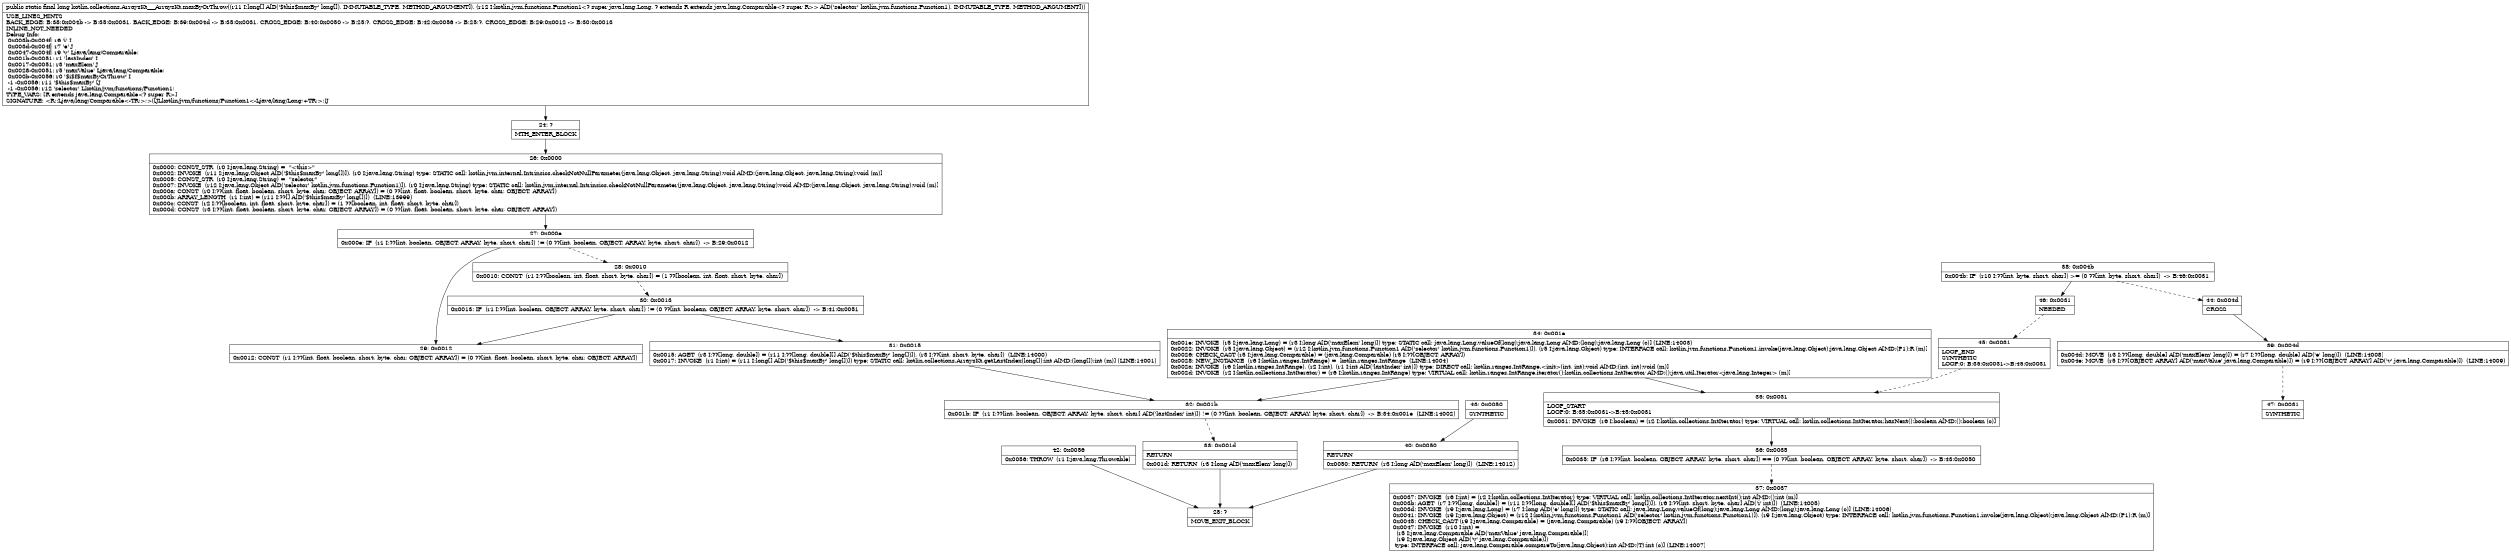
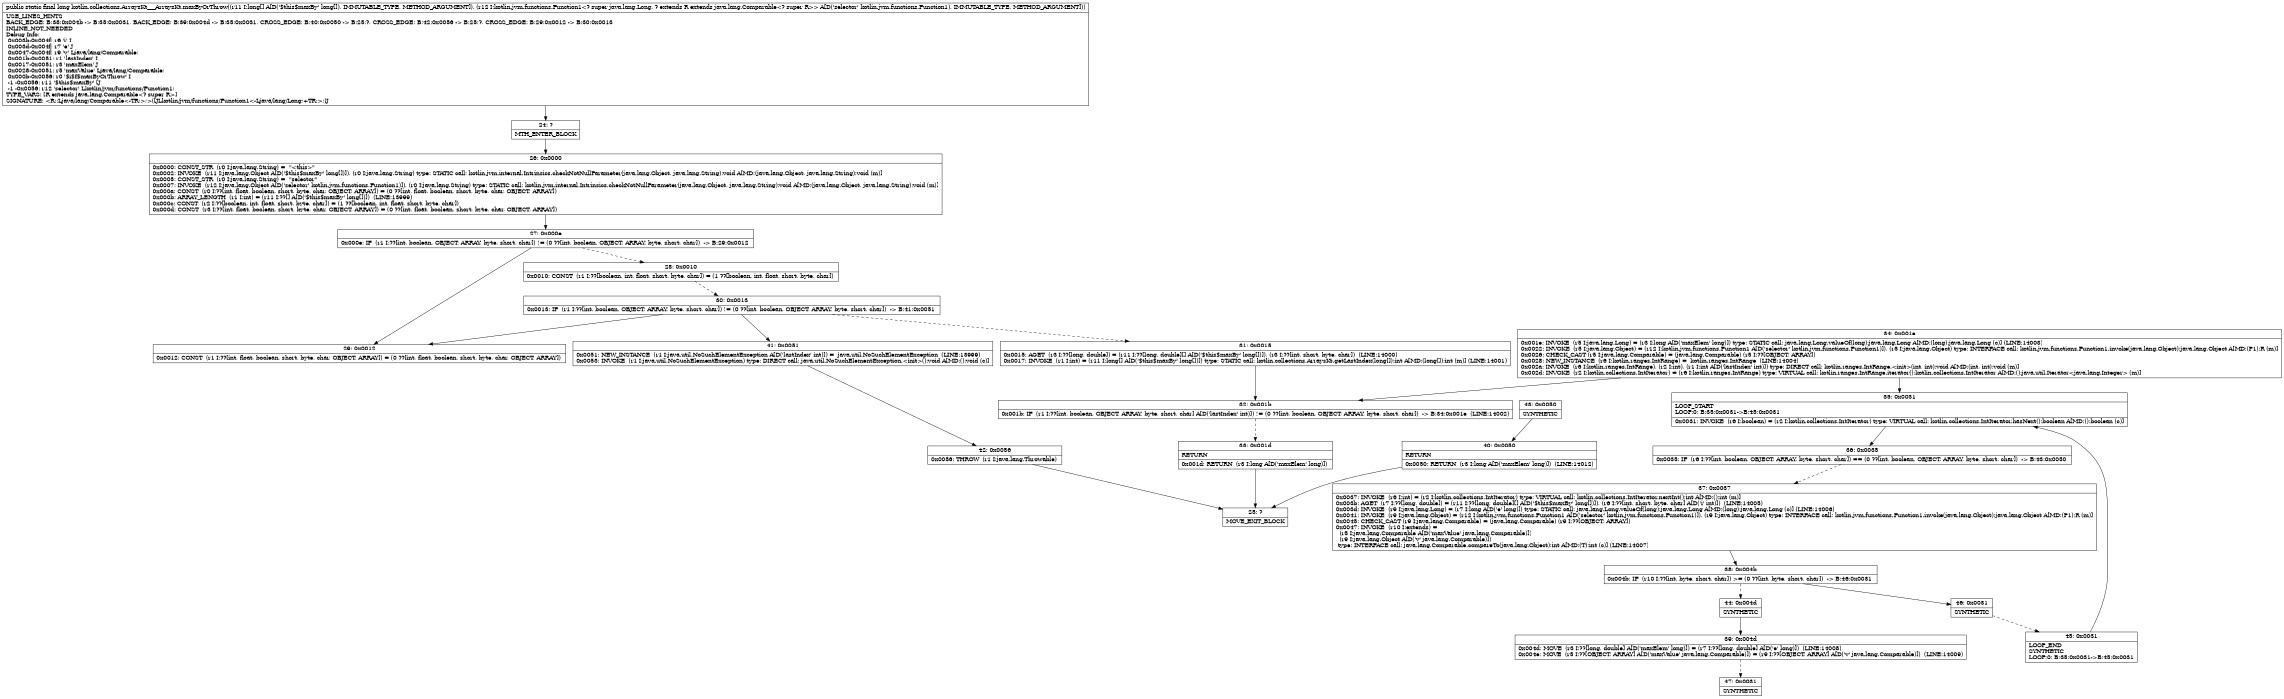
  digraph {
    node [shape=record]
    n1 [label="{24\:\ ?|MTH_ENTER_BLOCK\l}"]
    n2 [label="{26\:\ 0x0000|0x0000: CONST_STR  (r0 I:java.lang.String) =  \"\<this\>\" \l0x0002: INVOKE  (r11 I:java.lang.Object A[D('$this$maxBy' long[])]), (r0 I:java.lang.String) type: STATIC call: kotlin.jvm.internal.Intrinsics.checkNotNullParameter(java.lang.Object, java.lang.String):void A[MD:(java.lang.Object, java.lang.String):void (m)]\l0x0005: CONST_STR  (r0 I:java.lang.String) =  \"selector\" \l0x0007: INVOKE  (r12 I:java.lang.Object A[D('selector' kotlin.jvm.functions.Function1)]), (r0 I:java.lang.String) type: STATIC call: kotlin.jvm.internal.Intrinsics.checkNotNullParameter(java.lang.Object, java.lang.String):void A[MD:(java.lang.Object, java.lang.String):void (m)]\l0x000a: CONST  (r0 I:??[int, float, boolean, short, byte, char, OBJECT, ARRAY]) = (0 ??[int, float, boolean, short, byte, char, OBJECT, ARRAY]) \l0x000b: ARRAY_LENGTH  (r1 I:int) = (r11 I:??[] A[D('$this$maxBy' long[])])  (LINE:13999)\l0x000c: CONST  (r2 I:??[boolean, int, float, short, byte, char]) = (1 ??[boolean, int, float, short, byte, char]) \l0x000d: CONST  (r3 I:??[int, float, boolean, short, byte, char, OBJECT, ARRAY]) = (0 ??[int, float, boolean, short, byte, char, OBJECT, ARRAY]) \l}"]
    n3 [label="{27\:\ 0x000e|0x000e: IF  (r1 I:??[int, boolean, OBJECT, ARRAY, byte, short, char]) != (0 ??[int, boolean, OBJECT, ARRAY, byte, short, char])  \-\> B:29:0x0012 \l}"]
    n4 [label="{28\:\ 0x0010|0x0010: CONST  (r1 I:??[boolean, int, float, short, byte, char]) = (1 ??[boolean, int, float, short, byte, char]) \l}"]
    n5 [label="{29\:\ 0x0012|0x0012: CONST  (r1 I:??[int, float, boolean, short, byte, char, OBJECT, ARRAY]) = (0 ??[int, float, boolean, short, byte, char, OBJECT, ARRAY]) \l}"]
    n6 [label="{30\:\ 0x0013|0x0013: IF  (r1 I:??[int, boolean, OBJECT, ARRAY, byte, short, char]) != (0 ??[int, boolean, OBJECT, ARRAY, byte, short, char])  \-\> B:41:0x0051 \l}"]
    n7 [label="{31\:\ 0x0015|0x0015: AGET  (r3 I:??[long, double]) = (r11 I:??[long, double][] A[D('$this$maxBy' long[])]), (r3 I:??[int, short, byte, char])  (LINE:14000)\l0x0017: INVOKE  (r1 I:int) = (r11 I:long[] A[D('$this$maxBy' long[])]) type: STATIC call: kotlin.collections.ArraysKt.getLastIndex(long[]):int A[MD:(long[]):int (m)] (LINE:14001)\l}"]
+   n8 [label="{41\:\ 0x0051|0x0051: NEW_INSTANCE  (r1 I:java.util.NoSuchElementException A[D('lastIndex' int)]) =  java.util.NoSuchElementException  (LINE:13999)\l0x0053: INVOKE  (r1 I:java.util.NoSuchElementException) type: DIRECT call: java.util.NoSuchElementException.\<init\>():void A[MD:():void (c)]\l}"]
    n9 [label="{32\:\ 0x001b|0x001b: IF  (r1 I:??[int, boolean, OBJECT, ARRAY, byte, short, char] A[D('lastIndex' int)]) != (0 ??[int, boolean, OBJECT, ARRAY, byte, short, char])  \-\> B:34:0x001e  (LINE:14002)\l}"]
    n10 [label="{42\:\ 0x0056|0x0056: THROW  (r1 I:java.lang.Throwable) \l}"]
    n11 [label="{33\:\ 0x001d|RETURN\l|0x001d: RETURN  (r3 I:long A[D('maxElem' long)]) \l}"]
    n12 [label="{25\:\ ?|MOVE_EXIT_BLOCK\l}"]
    n13 [label="{34\:\ 0x001e|0x001e: INVOKE  (r5 I:java.lang.Long) = (r3 I:long A[D('maxElem' long)]) type: STATIC call: java.lang.Long.valueOf(long):java.lang.Long A[MD:(long):java.lang.Long (c)] (LINE:14003)\l0x0022: INVOKE  (r5 I:java.lang.Object) = (r12 I:kotlin.jvm.functions.Function1 A[D('selector' kotlin.jvm.functions.Function1)]), (r5 I:java.lang.Object) type: INTERFACE call: kotlin.jvm.functions.Function1.invoke(java.lang.Object):java.lang.Object A[MD:(P1):R (m)]\l0x0026: CHECK_CAST (r5 I:java.lang.Comparable) = (java.lang.Comparable) (r5 I:??[OBJECT, ARRAY]) \l0x0028: NEW_INSTANCE  (r6 I:kotlin.ranges.IntRange) =  kotlin.ranges.IntRange  (LINE:14004)\l0x002a: INVOKE  (r6 I:kotlin.ranges.IntRange), (r2 I:int), (r1 I:int A[D('lastIndex' int)]) type: DIRECT call: kotlin.ranges.IntRange.\<init\>(int, int):void A[MD:(int, int):void (m)]\l0x002d: INVOKE  (r2 I:kotlin.collections.IntIterator) = (r6 I:kotlin.ranges.IntRange) type: VIRTUAL call: kotlin.ranges.IntRange.iterator():kotlin.collections.IntIterator A[MD:():java.util.Iterator\<java.lang.Integer\> (m)]\l}"]
    n14 [label="{35\:\ 0x0031|LOOP_START\lLOOP:0: B:35:0x0031\-\>B:45:0x0031\l|0x0031: INVOKE  (r6 I:boolean) = (r2 I:kotlin.collections.IntIterator) type: VIRTUAL call: kotlin.collections.IntIterator.hasNext():boolean A[MD:():boolean (c)]\l}"]
    n15 [label="{36\:\ 0x0035|0x0035: IF  (r6 I:??[int, boolean, OBJECT, ARRAY, byte, short, char]) == (0 ??[int, boolean, OBJECT, ARRAY, byte, short, char])  \-\> B:43:0x0050 \l}"]
-   n16 [label="{37\:\ 0x0037|0x0037: INVOKE  (r6 I:int) = (r2 I:kotlin.collections.IntIterator) type: VIRTUAL call: kotlin.collections.IntIterator.nextInt():int A[MD:():int (m)]\l0x003b: AGET  (r7 I:??[long, double]) = (r11 I:??[long, double][] A[D('$this$maxBy' long[])]), (r6 I:??[int, short, byte, char] A[D('i' int)])  (LINE:14005)\l0x003d: INVOKE  (r9 I:java.lang.Long) = (r7 I:long A[D('e' long)]) type: STATIC call: java.lang.Long.valueOf(long):java.lang.Long A[MD:(long):java.lang.Long (c)] (LINE:14006)\l0x0041: INVOKE  (r9 I:java.lang.Object) = (r12 I:kotlin.jvm.functions.Function1 A[D('selector' kotlin.jvm.functions.Function1)]), (r9 I:java.lang.Object) type: INTERFACE call: kotlin.jvm.functions.Function1.invoke(java.lang.Object):java.lang.Object A[MD:(P1):R (m)]\l0x0045: CHECK_CAST (r9 I:java.lang.Comparable) = (java.lang.Comparable) (r9 I:??[OBJECT, ARRAY]) \l0x0047: INVOKE  (r10 I:int) = \l  (r5 I:java.lang.Comparable A[D('maxValue' java.lang.Comparable)])\l  (r9 I:java.lang.Object A[D('v' java.lang.Comparable)])\l type: INTERFACE call: java.lang.Comparable.compareTo(java.lang.Object):int A[MD:(T):int (c)] (LINE:14007)\l}"]
+   n16 [label="{37\:\ 0x0037|0x0037: INVOKE  (r6 I:int) = (r2 I:kotlin.collections.IntIterator) type: VIRTUAL call: kotlin.collections.IntIterator.nextInt():int A[MD:():int (m)]\l0x003b: AGET  (r7 I:??[long, double]) = (r11 I:??[long, double][] A[D('$this$maxBy' long[])]), (r6 I:??[int, short, byte, char] A[D('i' int)])  (LINE:14005)\l0x003d: INVOKE  (r9 I:java.lang.Long) = (r7 I:long A[D('e' long)]) type: STATIC call: java.lang.Long.valueOf(long):java.lang.Long A[MD:(long):java.lang.Long (c)] (LINE:14006)\l0x0041: INVOKE  (r9 I:java.lang.Object) = (r12 I:kotlin.jvm.functions.Function1 A[D('selector' kotlin.jvm.functions.Function1)]), (r9 I:java.lang.Object) type: INTERFACE call: kotlin.jvm.functions.Function1.invoke(java.lang.Object):java.lang.Object A[MD:(P1):R (m)]\l0x0045: CHECK_CAST (r9 I:java.lang.Comparable) = (java.lang.Comparable) (r9 I:??[OBJECT, ARRAY]) \l0x0047: INVOKE  (r10 I:extends) = \l  (r5 I:java.lang.Comparable A[D('maxValue' java.lang.Comparable)])\l  (r9 I:java.lang.Object A[D('v' java.lang.Comparable)])\l type: INTERFACE call: java.lang.Comparable.compareTo(java.lang.Object):int A[MD:(T):int (c)] (LINE:14007)\l}"]
    n17 [label="{38\:\ 0x004b|0x004b: IF  (r10 I:??[int, byte, short, char]) \>= (0 ??[int, byte, short, char])  \-\> B:46:0x0031 \l}"]
    n18 [label="{43\:\ 0x0050|SYNTHETIC\l}"]
    n19 [label="{40\:\ 0x0050|RETURN\l|0x0050: RETURN  (r3 I:long A[D('maxElem' long)])  (LINE:14012)\l}"]
-   n20 [label="{44\:\ 0x004d|CROSS\l}"]
-   n21 [label="{46\:\ 0x0031|NEEDED\l}"]
+   n20 [label="{44\:\ 0x004d|SYNTHETIC\l}"]
+   n21 [label="{46\:\ 0x0031|SYNTHETIC\l}"]
    n22 [label="{39\:\ 0x004d|0x004d: MOVE  (r3 I:??[long, double] A[D('maxElem' long)]) = (r7 I:??[long, double] A[D('e' long)])  (LINE:14008)\l0x004e: MOVE  (r5 I:??[OBJECT, ARRAY] A[D('maxValue' java.lang.Comparable)]) = (r9 I:??[OBJECT, ARRAY] A[D('v' java.lang.Comparable)])  (LINE:14009)\l}"]
    n23 [label="{45\:\ 0x0031|LOOP_END\lSYNTHETIC\lLOOP:0: B:35:0x0031\-\>B:45:0x0031\l}"]
    n24 [label="{47\:\ 0x0031|SYNTHETIC\l}"]
    n25 [label="{public static final long kotlin.collections.ArraysKt___ArraysKt.maxByOrThrow((r11 I:long[] A[D('$this$maxBy' long[]), IMMUTABLE_TYPE, METHOD_ARGUMENT]), (r12 I:kotlin.jvm.functions.Function1\<? super java.lang.Long, ? extends R extends java.lang.Comparable\<? super R\>\> A[D('selector' kotlin.jvm.functions.Function1), IMMUTABLE_TYPE, METHOD_ARGUMENT]))  | USE_LINES_HINTS\lBACK_EDGE: B:38:0x004b \-\> B:35:0x0031, BACK_EDGE: B:39:0x004d \-\> B:35:0x0031, CROSS_EDGE: B:40:0x0050 \-\> B:25:?, CROSS_EDGE: B:42:0x0056 \-\> B:25:?, CROSS_EDGE: B:29:0x0012 \-\> B:30:0x0013\lINLINE_NOT_NEEDED\lDebug Info:\l  0x003b\-0x004f: r6 'i' I\l  0x003d\-0x004f: r7 'e' J\l  0x0047\-0x004f: r9 'v' Ljava\/lang\/Comparable;\l  0x001b\-0x0051: r1 'lastIndex' I\l  0x0017\-0x0051: r3 'maxElem' J\l  0x0028\-0x0051: r5 'maxValue' Ljava\/lang\/Comparable;\l  0x000b\-0x0056: r0 '$i$f$maxByOrThrow' I\l  \-1 \-0x0056: r11 '$this$maxBy' [J\l  \-1 \-0x0056: r12 'selector' Lkotlin\/jvm\/functions\/Function1;\lTYPE_VARS: [R extends java.lang.Comparable\<? super R\>]\lSIGNATURE: \<R::Ljava\/lang\/Comparable\<\-TR;\>;\>([JLkotlin\/jvm\/functions\/Function1\<\-Ljava\/lang\/Long;+TR;\>;)J\l}"]
    n1 -> n2
    n2 -> n3
    n3 -> n4 [style=dashed]
    n3 -> n5
    n4 -> n6 [style=dashed]
    n6 -> n5
-   n6 -> n7 [style=solid]
+   n6 -> n7 [style=dashed]
+   n6 -> n8
    n7 -> n9
+   n8 -> n10
    n9 -> n11 [style=dashed]
    n10 -> n12
    n11 -> n12
    n13 -> n9
    n13 -> n14
    n14 -> n15
    n15 -> n16 [style=dashed]
+   n16 -> n17
    n17 -> n20 [style=dashed]
    n17 -> n21
    n18 -> n19
    n19 -> n12
    n20 -> n22
    n21 -> n23 [style=dashed]
    n22 -> n24 [style=dashed]
-   n23 -> n14 [style=dashed]
+   n23 -> n14
    n25 -> n1
  }
